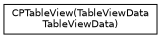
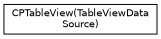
  digraph {
    rankdir=LR
-   n1 [color=black fillcolor=white fontname=Helvetica fontsize=10 height=0.2 label="CPTableView(TableViewData\lTableViewData)" shape=record style=filled width=0.4]
+   n1 [color=black fillcolor=white fontname=Helvetica fontsize=10 height=0.2 label="CPTableView(TableViewData\lSource)" shape=record style=filled width=0.4]
  }
